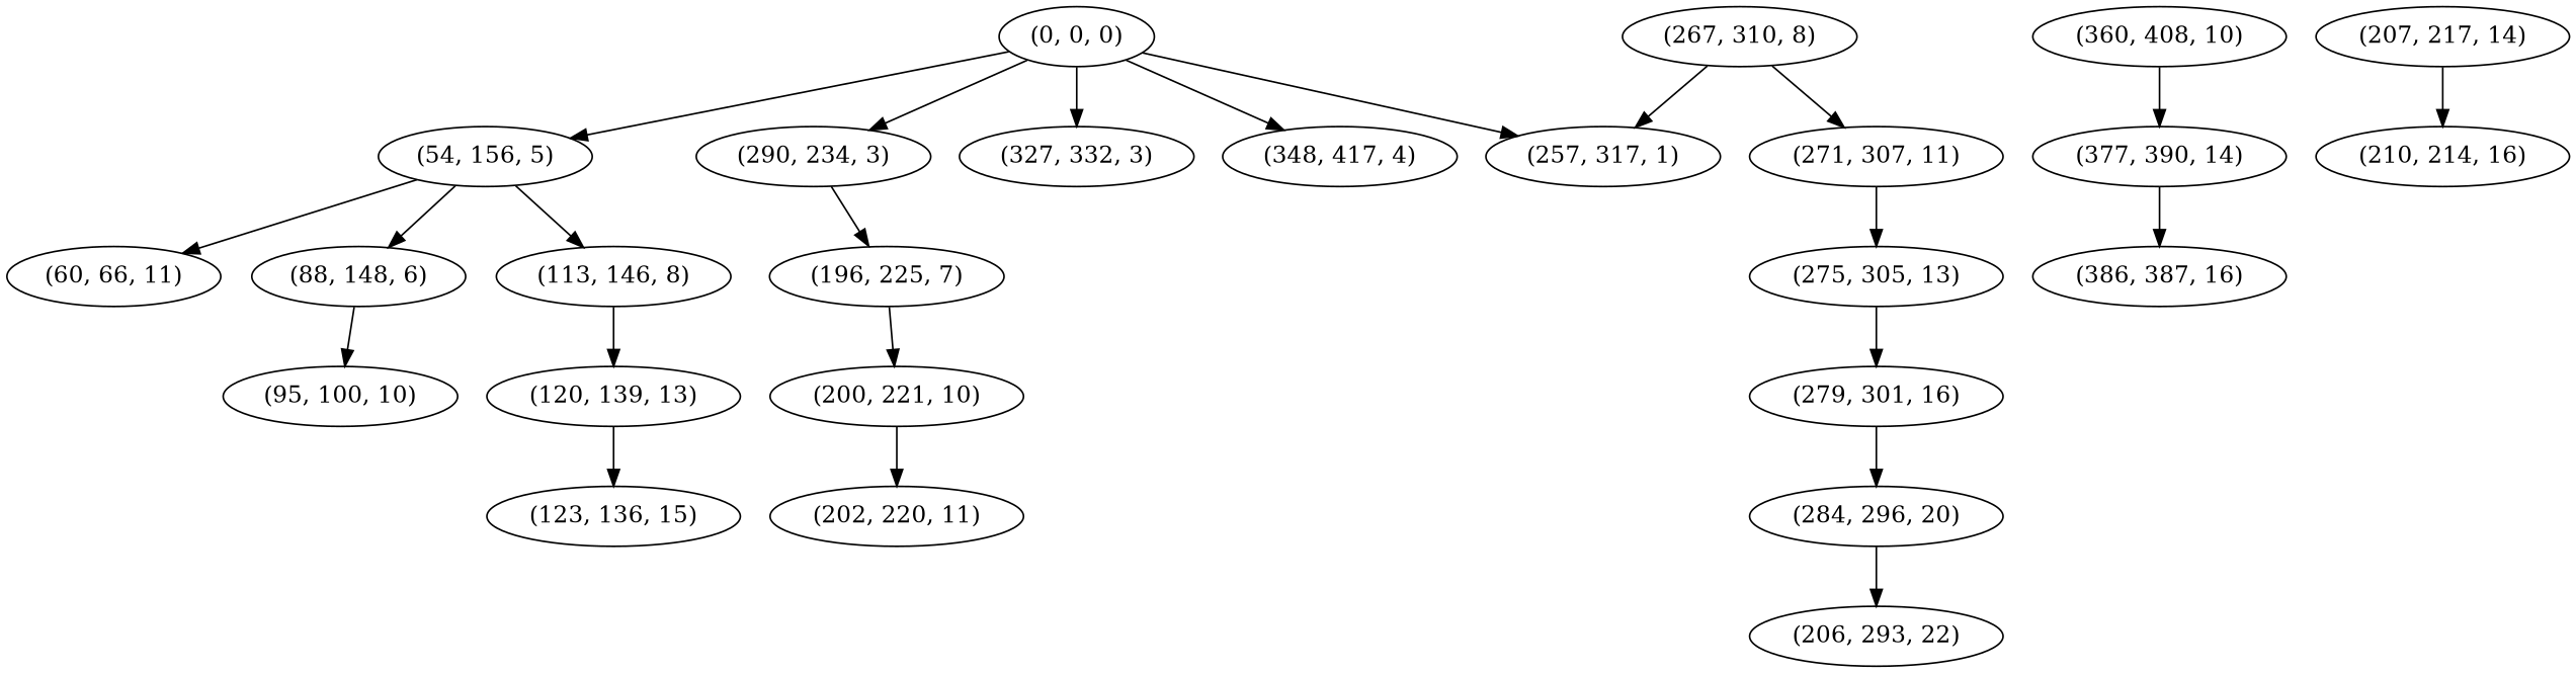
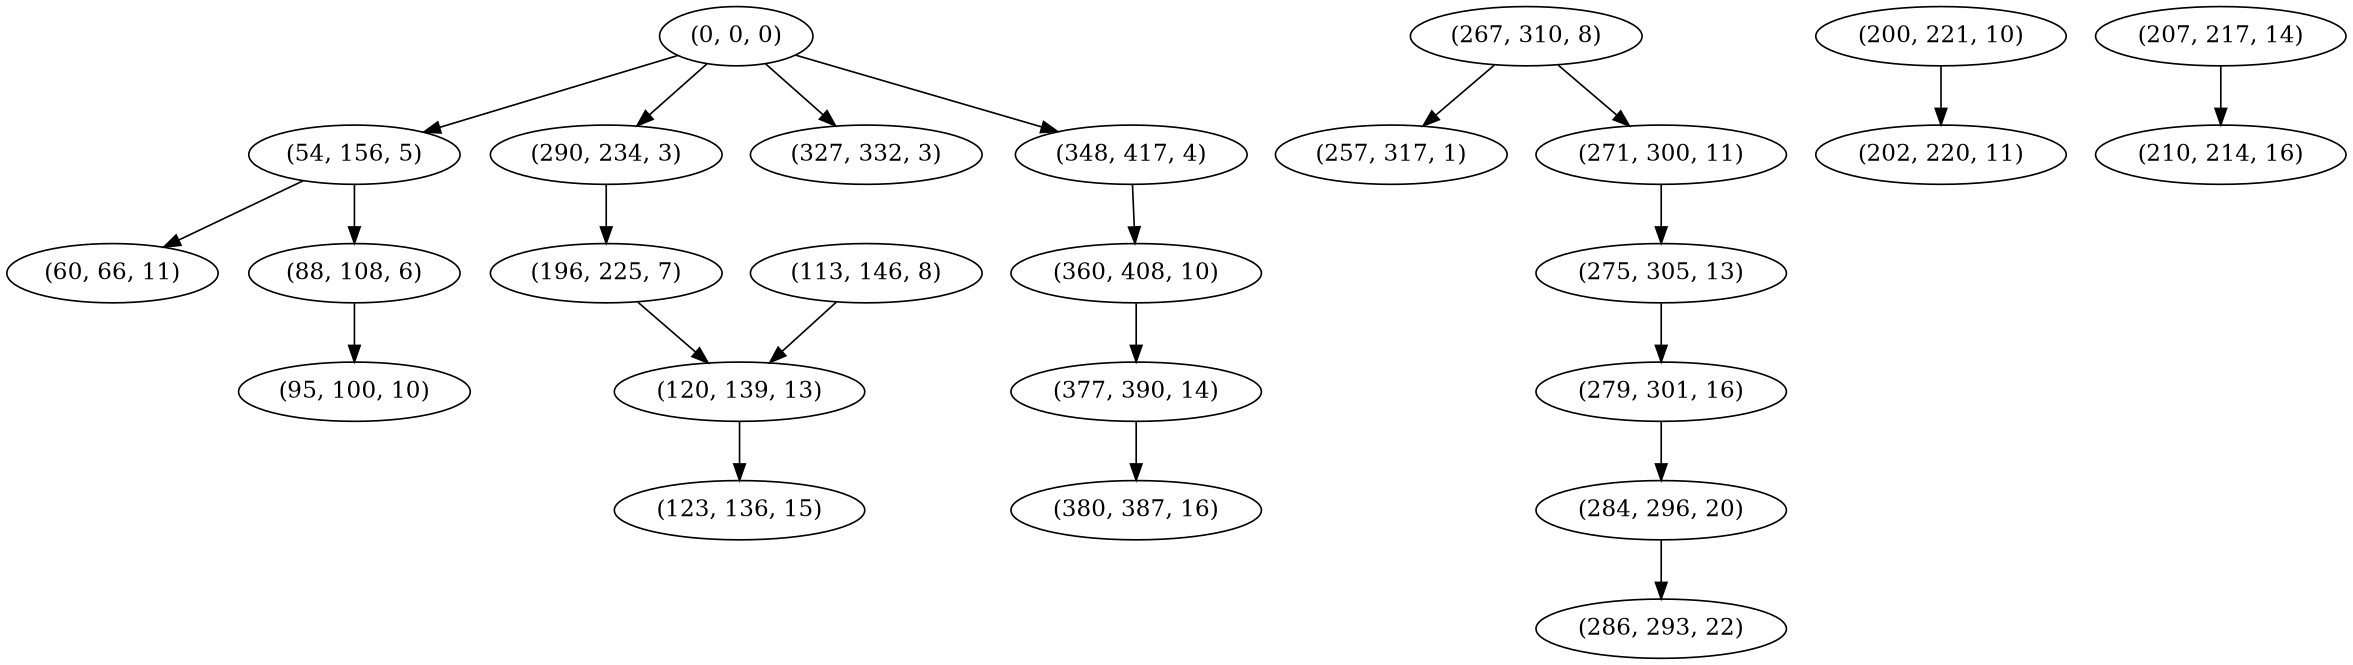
  digraph {
    "(0, 0, 0)"
    "(54, 156, 5)"
    n3 [label="(290, 234, 3)"]
    "(257, 317, 1)"
    "(327, 332, 3)"
    "(348, 417, 4)"
    "(60, 66, 11)"
-   "(88, 108, 6)" [label="(88, 148, 6)"]
+   "(88, 108, 6)"
    "(113, 146, 8)"
    "(196, 225, 7)"
    "(360, 408, 10)"
    "(95, 100, 10)"
    "(120, 139, 13)"
    "(123, 136, 15)"
    "(200, 221, 10)"
    "(202, 220, 11)"
    "(207, 217, 14)"
    "(210, 214, 16)"
    "(267, 310, 8)"
-   "(271, 307, 11)"
+   "(271, 307, 11)" [label="(271, 300, 11)"]
    "(275, 305, 13)"
    "(279, 301, 16)"
    "(284, 296, 20)"
-   "(286, 293, 22)" [label="(206, 293, 22)"]
+   "(286, 293, 22)"
    "(377, 390, 14)"
-   "(380, 387, 16)" [label="(386, 387, 16)"]
+   "(380, 387, 16)"
    "(0, 0, 0)" -> "(54, 156, 5)"
    "(0, 0, 0)" -> n3
-   "(0, 0, 0)" -> "(257, 317, 1)"
    "(0, 0, 0)" -> "(327, 332, 3)"
    "(0, 0, 0)" -> "(348, 417, 4)"
    "(54, 156, 5)" -> "(60, 66, 11)"
    "(54, 156, 5)" -> "(88, 108, 6)"
-   "(54, 156, 5)" -> "(113, 146, 8)"
    n3 -> "(196, 225, 7)"
+   "(348, 417, 4)" -> "(360, 408, 10)"
    "(88, 108, 6)" -> "(95, 100, 10)"
    "(113, 146, 8)" -> "(120, 139, 13)"
-   "(196, 225, 7)" -> "(200, 221, 10)"
+   "(196, 225, 7)" -> "(120, 139, 13)"
    "(360, 408, 10)" -> "(377, 390, 14)"
    "(120, 139, 13)" -> "(123, 136, 15)"
    "(200, 221, 10)" -> "(202, 220, 11)"
    "(207, 217, 14)" -> "(210, 214, 16)"
    "(267, 310, 8)" -> "(257, 317, 1)"
    "(267, 310, 8)" -> "(271, 307, 11)"
    "(271, 307, 11)" -> "(275, 305, 13)"
    "(275, 305, 13)" -> "(279, 301, 16)"
    "(279, 301, 16)" -> "(284, 296, 20)"
    "(284, 296, 20)" -> "(286, 293, 22)"
    "(377, 390, 14)" -> "(380, 387, 16)"
  }
